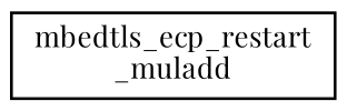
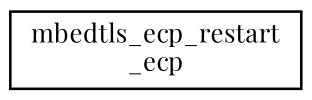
  digraph {
    rankdir=LR
    fontname="Playfair Display"
-   n1 [color=black fillcolor=white fontname="Playfair Display" fontsize=10 height=0.2 label="mbedtls_ecp_restart\l_muladd" shape=record style=filled width=0.4]
+   n1 [color=black fillcolor=white fontname="Playfair Display" fontsize=10 height=0.2 label="mbedtls_ecp_restart\l_ecp" shape=record style=filled width=0.4]
  }
